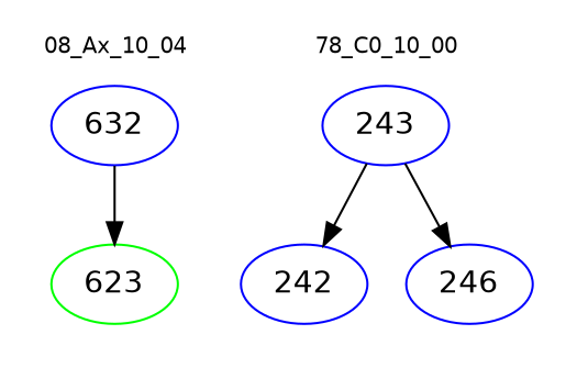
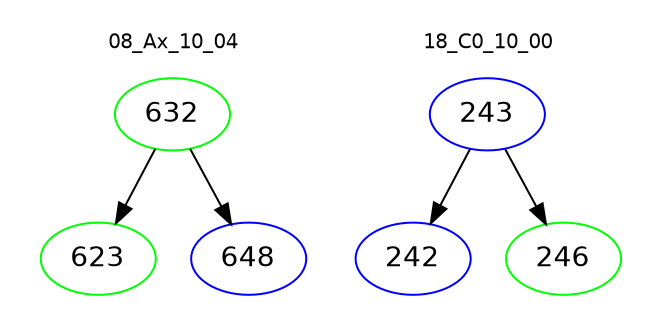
  digraph {
    fontname="DejaVu Sans"
    node [color=blue fontname="DejaVu Sans"]
    edge [color=black fontname="DejaVu Sans"]
-   n1 [label=632]
+   n1 [color=green label=632]
    n2 [color=green label=623]
+   n3 [label=648]
    n4 [label=243]
    n5 [label=242]
-   n6 [label=246]
+   n6 [color=green label=246]
    subgraph cluster_1 {
      color=white
      fontsize=10
      label="08_Ax_10_04"
      n1
      n2
+     n3
    }
    subgraph cluster_2 {
      color=white
      fontsize=10
-     label="78_C0_10_00"
+     label="18_C0_10_00"
      n4
      n5
      n6
    }
    n1 -> n2
+   n1 -> n3
    n4 -> n5
    n4 -> n6
  }
